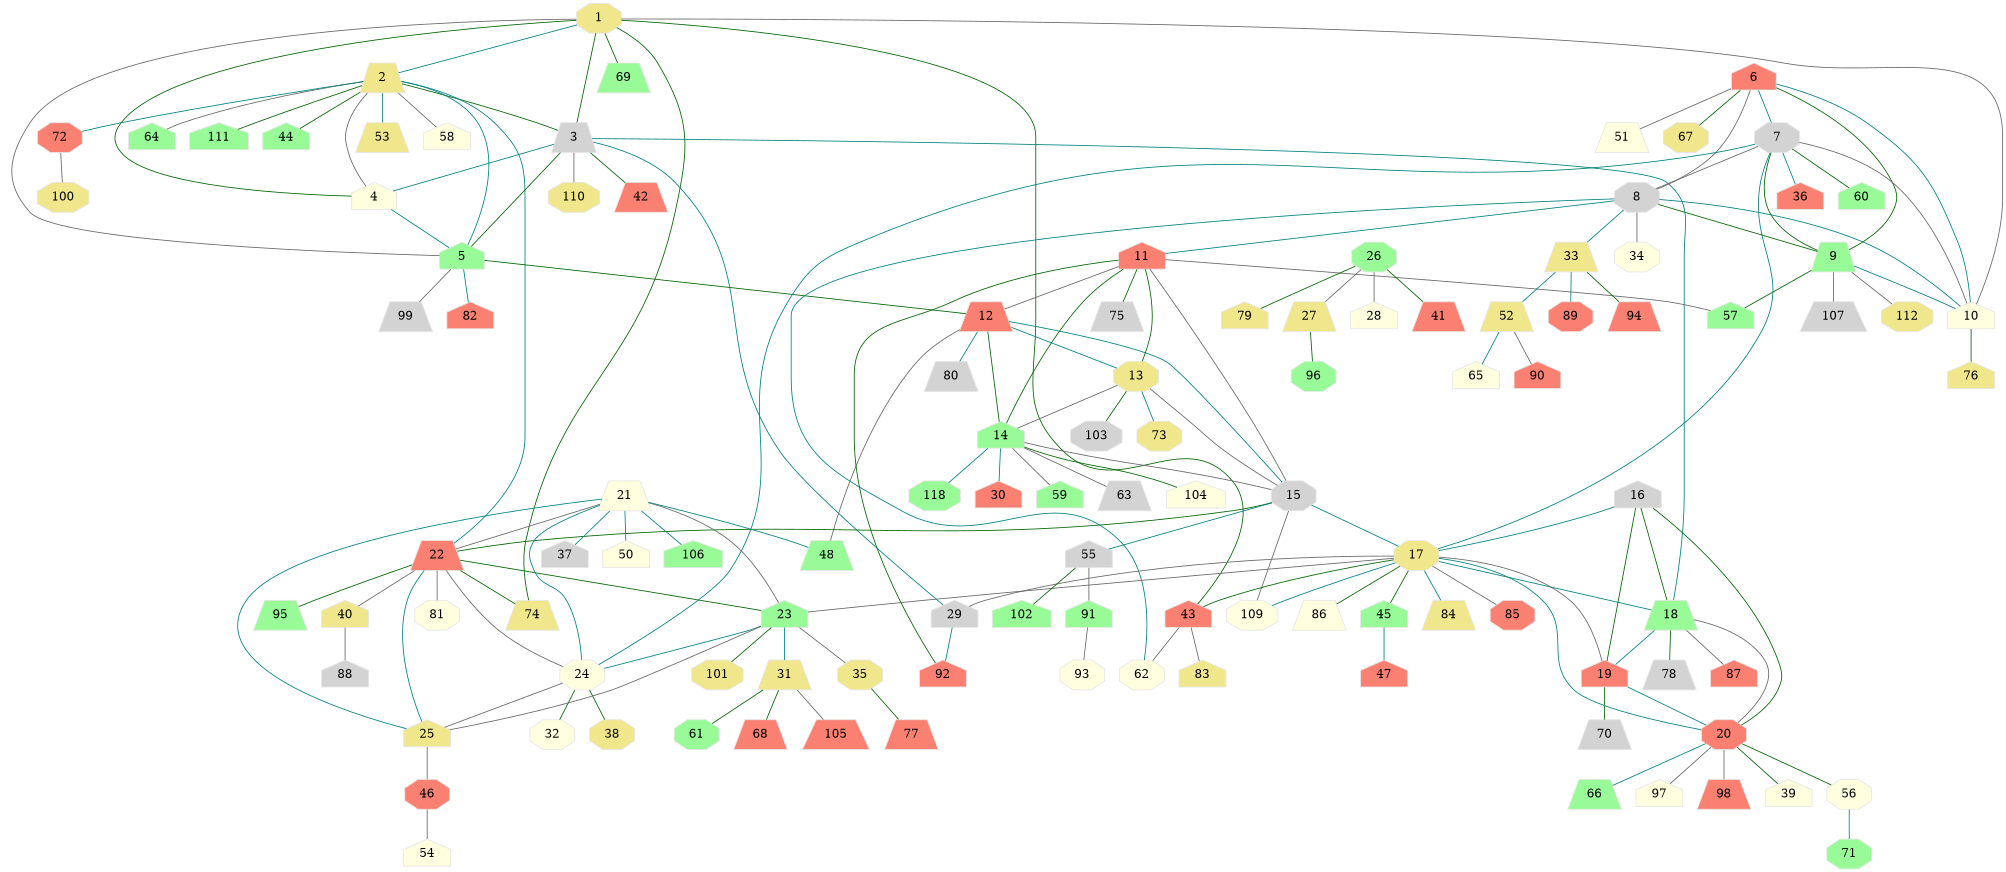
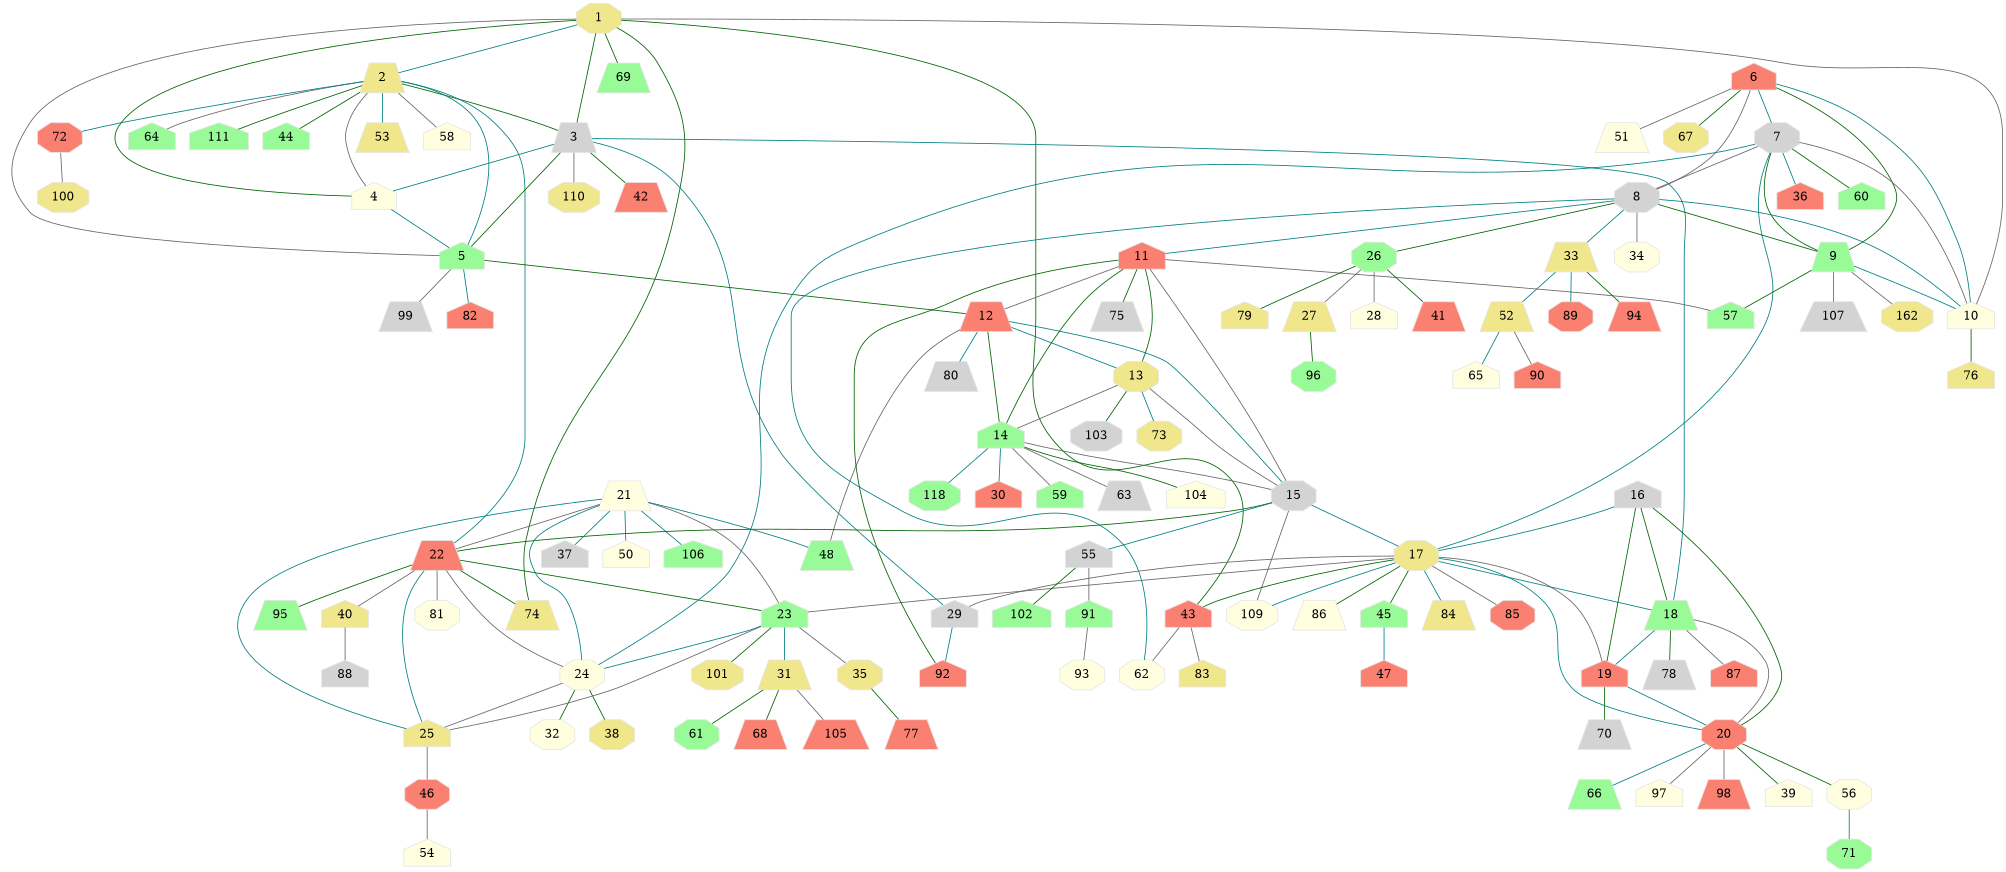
  graph {
    node [color=gray90 fillcolor=salmon shape=house style=filled]
    edge [color=gray40]
    1 [fillcolor=khaki shape=octagon]
    2 [fillcolor=khaki shape=trapezium]
    3 [fillcolor=lightgrey shape=trapezium]
    4 [fillcolor=lightyellow]
    5 [fillcolor=palegreen]
    10 [fillcolor=lightyellow]
    43
    69 [fillcolor=palegreen shape=trapezium]
    74 [fillcolor=khaki shape=trapezium]
    22 [shape=trapezium]
    44 [fillcolor=palegreen]
    53 [fillcolor=khaki shape=trapezium]
    58 [fillcolor=lightyellow]
    64 [fillcolor=palegreen]
    72 [shape=octagon]
    111 [fillcolor=palegreen]
    18 [fillcolor=palegreen shape=trapezium]
    29 [fillcolor=lightgrey]
    42 [shape=trapezium]
    110 [fillcolor=khaki shape=octagon]
    12 [shape=trapezium]
    82
    99 [fillcolor=lightgrey shape=trapezium]
    76 [fillcolor=khaki]
    62 [fillcolor=lightyellow shape=octagon]
    83 [fillcolor=khaki]
    24 [fillcolor=lightyellow shape=octagon]
    23 [fillcolor=palegreen]
    25 [fillcolor=khaki]
    40 [fillcolor=khaki]
    81 [fillcolor=lightyellow shape=octagon]
    95 [fillcolor=palegreen shape=trapezium]
    100 [fillcolor=khaki shape=octagon]
    19
    20 [shape=octagon]
    78 [fillcolor=lightgrey shape=trapezium]
    87
    92
    13 [fillcolor=khaki shape=octagon]
    14 [fillcolor=palegreen]
    15 [fillcolor=lightgrey shape=octagon]
    48 [fillcolor=palegreen shape=trapezium]
    80 [fillcolor=lightgrey shape=trapezium]
    6
    7 [fillcolor=lightgrey shape=octagon]
    8 [fillcolor=lightgrey shape=octagon]
    9 [fillcolor=palegreen shape=trapezium]
    51 [fillcolor=lightyellow shape=trapezium]
    67 [fillcolor=khaki shape=octagon]
    17 [fillcolor=khaki shape=octagon]
    36
    60 [fillcolor=palegreen]
    11
    26 [fillcolor=palegreen shape=octagon]
    33 [fillcolor=khaki shape=trapezium]
    34 [fillcolor=lightyellow shape=octagon]
    57 [fillcolor=palegreen]
    107 [fillcolor=lightgrey shape=trapezium]
-   112 [fillcolor=khaki shape=octagon]
+   112 [fillcolor=khaki shape=octagon label=162]
    109 [fillcolor=lightyellow shape=octagon]
    45 [fillcolor=palegreen]
    84 [fillcolor=khaki shape=trapezium]
    85 [shape=octagon]
    86 [fillcolor=lightyellow shape=trapezium]
    32 [fillcolor=lightyellow shape=octagon]
    38 [fillcolor=khaki shape=octagon]
    75 [fillcolor=lightgrey shape=trapezium]
    27 [fillcolor=khaki shape=trapezium]
    28 [fillcolor=lightyellow]
    41 [shape=trapezium]
    79 [fillcolor=khaki]
    52 [fillcolor=khaki shape=trapezium]
    89 [shape=octagon]
    94 [shape=trapezium]
    73 [fillcolor=khaki shape=octagon]
    103 [fillcolor=lightgrey shape=octagon]
    30
    59 [fillcolor=palegreen]
    63 [fillcolor=lightgrey shape=trapezium]
    104 [fillcolor=lightyellow]
    n81 [fillcolor=palegreen label=118 shape=octagon]
    55 [fillcolor=lightgrey]
    91 [fillcolor=palegreen]
    102 [fillcolor=palegreen]
    16 [fillcolor=lightgrey]
    70 [fillcolor=lightgrey shape=trapezium]
    39 [fillcolor=lightyellow]
    56 [fillcolor=lightyellow shape=octagon]
    66 [fillcolor=palegreen shape=trapezium]
    97 [fillcolor=lightyellow]
    98 [shape=trapezium]
    31 [fillcolor=khaki shape=trapezium]
    35 [fillcolor=khaki shape=octagon]
    101 [fillcolor=khaki shape=octagon]
    47
    71 [fillcolor=palegreen shape=octagon]
    21 [fillcolor=lightyellow shape=trapezium]
    37 [fillcolor=lightgrey]
    50 [fillcolor=lightyellow]
    106 [fillcolor=palegreen]
    46 [shape=octagon]
    88 [fillcolor=lightgrey]
    61 [fillcolor=palegreen shape=octagon]
    68 [shape=trapezium]
    105 [shape=trapezium]
    77 [shape=trapezium]
    54 [fillcolor=lightyellow]
    96 [fillcolor=palegreen shape=octagon]
    65 [fillcolor=lightyellow]
    90
    93 [fillcolor=lightyellow shape=octagon]
    1 -- 2 [color=teal]
    1 -- 3 [color=darkgreen]
    1 -- 4 [color=darkgreen]
    1 -- 5
    1 -- 10
    1 -- 43 [color=darkgreen]
    1 -- 69 [color=darkgreen]
    1 -- 74 [color=darkgreen]
    2 -- 3 [color=darkgreen]
    2 -- 4
    2 -- 5 [color=teal]
    2 -- 22 [color=teal]
    2 -- 44 [color=darkgreen]
    2 -- 53 [color=teal]
    2 -- 58
    2 -- 64
    2 -- 72 [color=teal]
    2 -- 111 [color=darkgreen]
    3 -- 4 [color=teal]
    3 -- 5 [color=darkgreen]
    3 -- 18 [color=teal]
    3 -- 29 [color=teal]
    3 -- 42 [color=darkgreen]
    3 -- 110
    4 -- 5 [color=teal]
    5 -- 12 [color=darkgreen]
    5 -- 82 [color=teal]
    5 -- 99
    10 -- 76 [color=darkgreen]
    43 -- 62
    43 -- 83
    22 -- 74 [color=darkgreen]
    22 -- 24
    22 -- 23 [color=darkgreen]
    22 -- 25 [color=teal]
    22 -- 40
    22 -- 81
    22 -- 95 [color=darkgreen]
    72 -- 100
    18 -- 19 [color=teal]
    18 -- 20
    18 -- 78 [color=darkgreen]
    18 -- 87
    29 -- 92 [color=teal]
    12 -- 13 [color=teal]
    12 -- 14 [color=darkgreen]
    12 -- 15 [color=teal]
    12 -- 48
    12 -- 80 [color=teal]
    24 -- 25
    24 -- 32 [color=darkgreen]
    24 -- 38 [color=darkgreen]
    23 -- 24 [color=teal]
    23 -- 25
    23 -- 31 [color=teal]
    23 -- 35
    23 -- 101 [color=darkgreen]
    25 -- 46
    40 -- 88
    19 -- 20 [color=teal]
    19 -- 70 [color=darkgreen]
    20 -- 39 [color=darkgreen]
    20 -- 56 [color=darkgreen]
    20 -- 66 [color=teal]
    20 -- 97
    20 -- 98
    13 -- 14
    13 -- 15
    13 -- 73 [color=teal]
    13 -- 103 [color=darkgreen]
    14 -- 15
    14 -- 30 [color=teal]
    14 -- 59
    14 -- 63
    14 -- 104 [color=darkgreen]
    14 -- n81 [color=teal]
    15 -- 22 [color=darkgreen]
    15 -- 17 [color=teal]
    15 -- 109
    15 -- 55 [color=teal]
    6 -- 10 [color=teal]
    6 -- 7 [color=teal]
    6 -- 8
    6 -- 9 [color=darkgreen]
    6 -- 51
    6 -- 67 [color=darkgreen]
    7 -- 10
    7 -- 24 [color=teal]
    7 -- 8
    7 -- 9 [color=darkgreen]
    7 -- 17 [color=teal]
    7 -- 36 [color=teal]
    7 -- 60 [color=darkgreen]
    8 -- 10 [color=teal]
    8 -- 62 [color=teal]
    8 -- 9 [color=darkgreen]
    8 -- 11 [color=teal]
+   8 -- 26 [color=darkgreen]
    8 -- 33 [color=teal]
    8 -- 34
    9 -- 10 [color=teal]
    9 -- 57 [color=darkgreen]
    9 -- 107
    9 -- 112
    17 -- 43 [color=darkgreen]
    17 -- 18 [color=teal]
    17 -- 29
    17 -- 23
    17 -- 19
    17 -- 20 [color=teal]
    17 -- 109 [color=teal]
    17 -- 45 [color=darkgreen]
    17 -- 84 [color=teal]
    17 -- 85
    17 -- 86 [color=darkgreen]
    11 -- 12
    11 -- 92 [color=darkgreen]
    11 -- 13 [color=darkgreen]
    11 -- 14 [color=darkgreen]
    11 -- 15
    11 -- 57
    11 -- 75 [color=darkgreen]
    26 -- 27
    26 -- 28
    26 -- 41 [color=darkgreen]
    26 -- 79 [color=darkgreen]
    33 -- 52 [color=teal]
    33 -- 89 [color=teal]
    33 -- 94 [color=darkgreen]
    45 -- 47 [color=teal]
    27 -- 96 [color=darkgreen]
    52 -- 65 [color=teal]
    52 -- 90
    55 -- 91
    55 -- 102 [color=darkgreen]
    91 -- 93
    16 -- 18 [color=darkgreen]
    16 -- 19 [color=darkgreen]
    16 -- 20 [color=darkgreen]
    16 -- 17 [color=teal]
    56 -- 71 [color=teal]
    31 -- 61 [color=darkgreen]
    31 -- 68 [color=darkgreen]
    31 -- 105
    35 -- 77 [color=darkgreen]
    21 -- 22
    21 -- 24 [color=teal]
    21 -- 23
    21 -- 25 [color=teal]
    21 -- 48 [color=teal]
    21 -- 37 [color=teal]
    21 -- 50 [color=teal]
    21 -- 106 [color=teal]
    46 -- 54
  }
